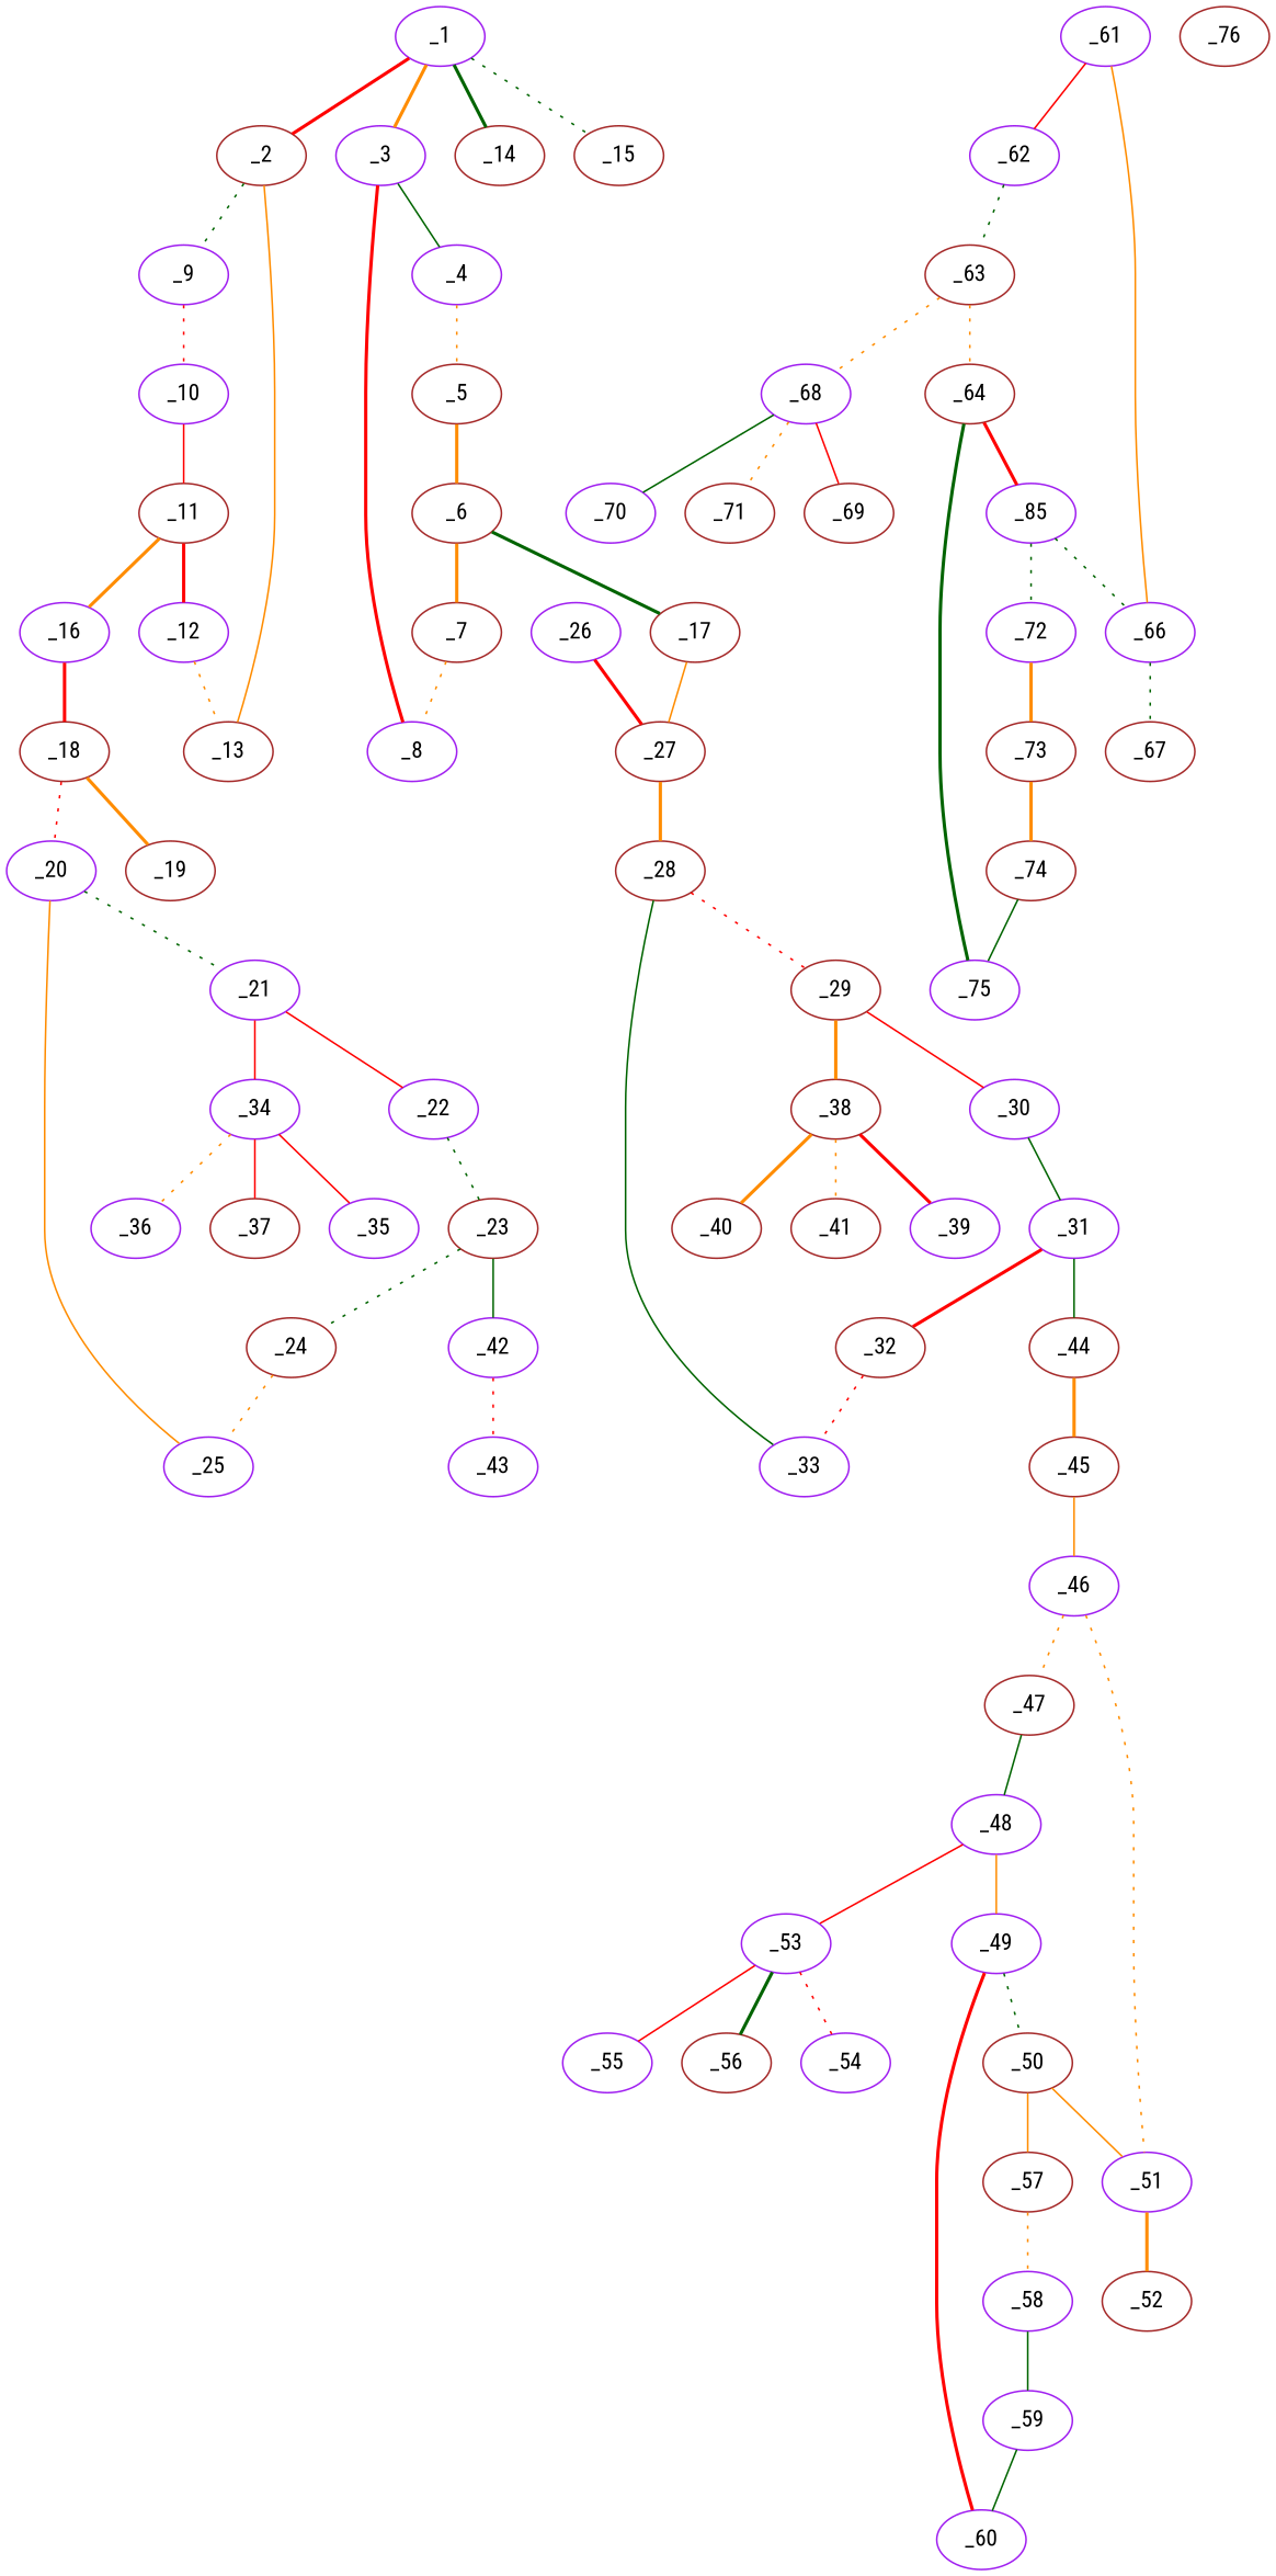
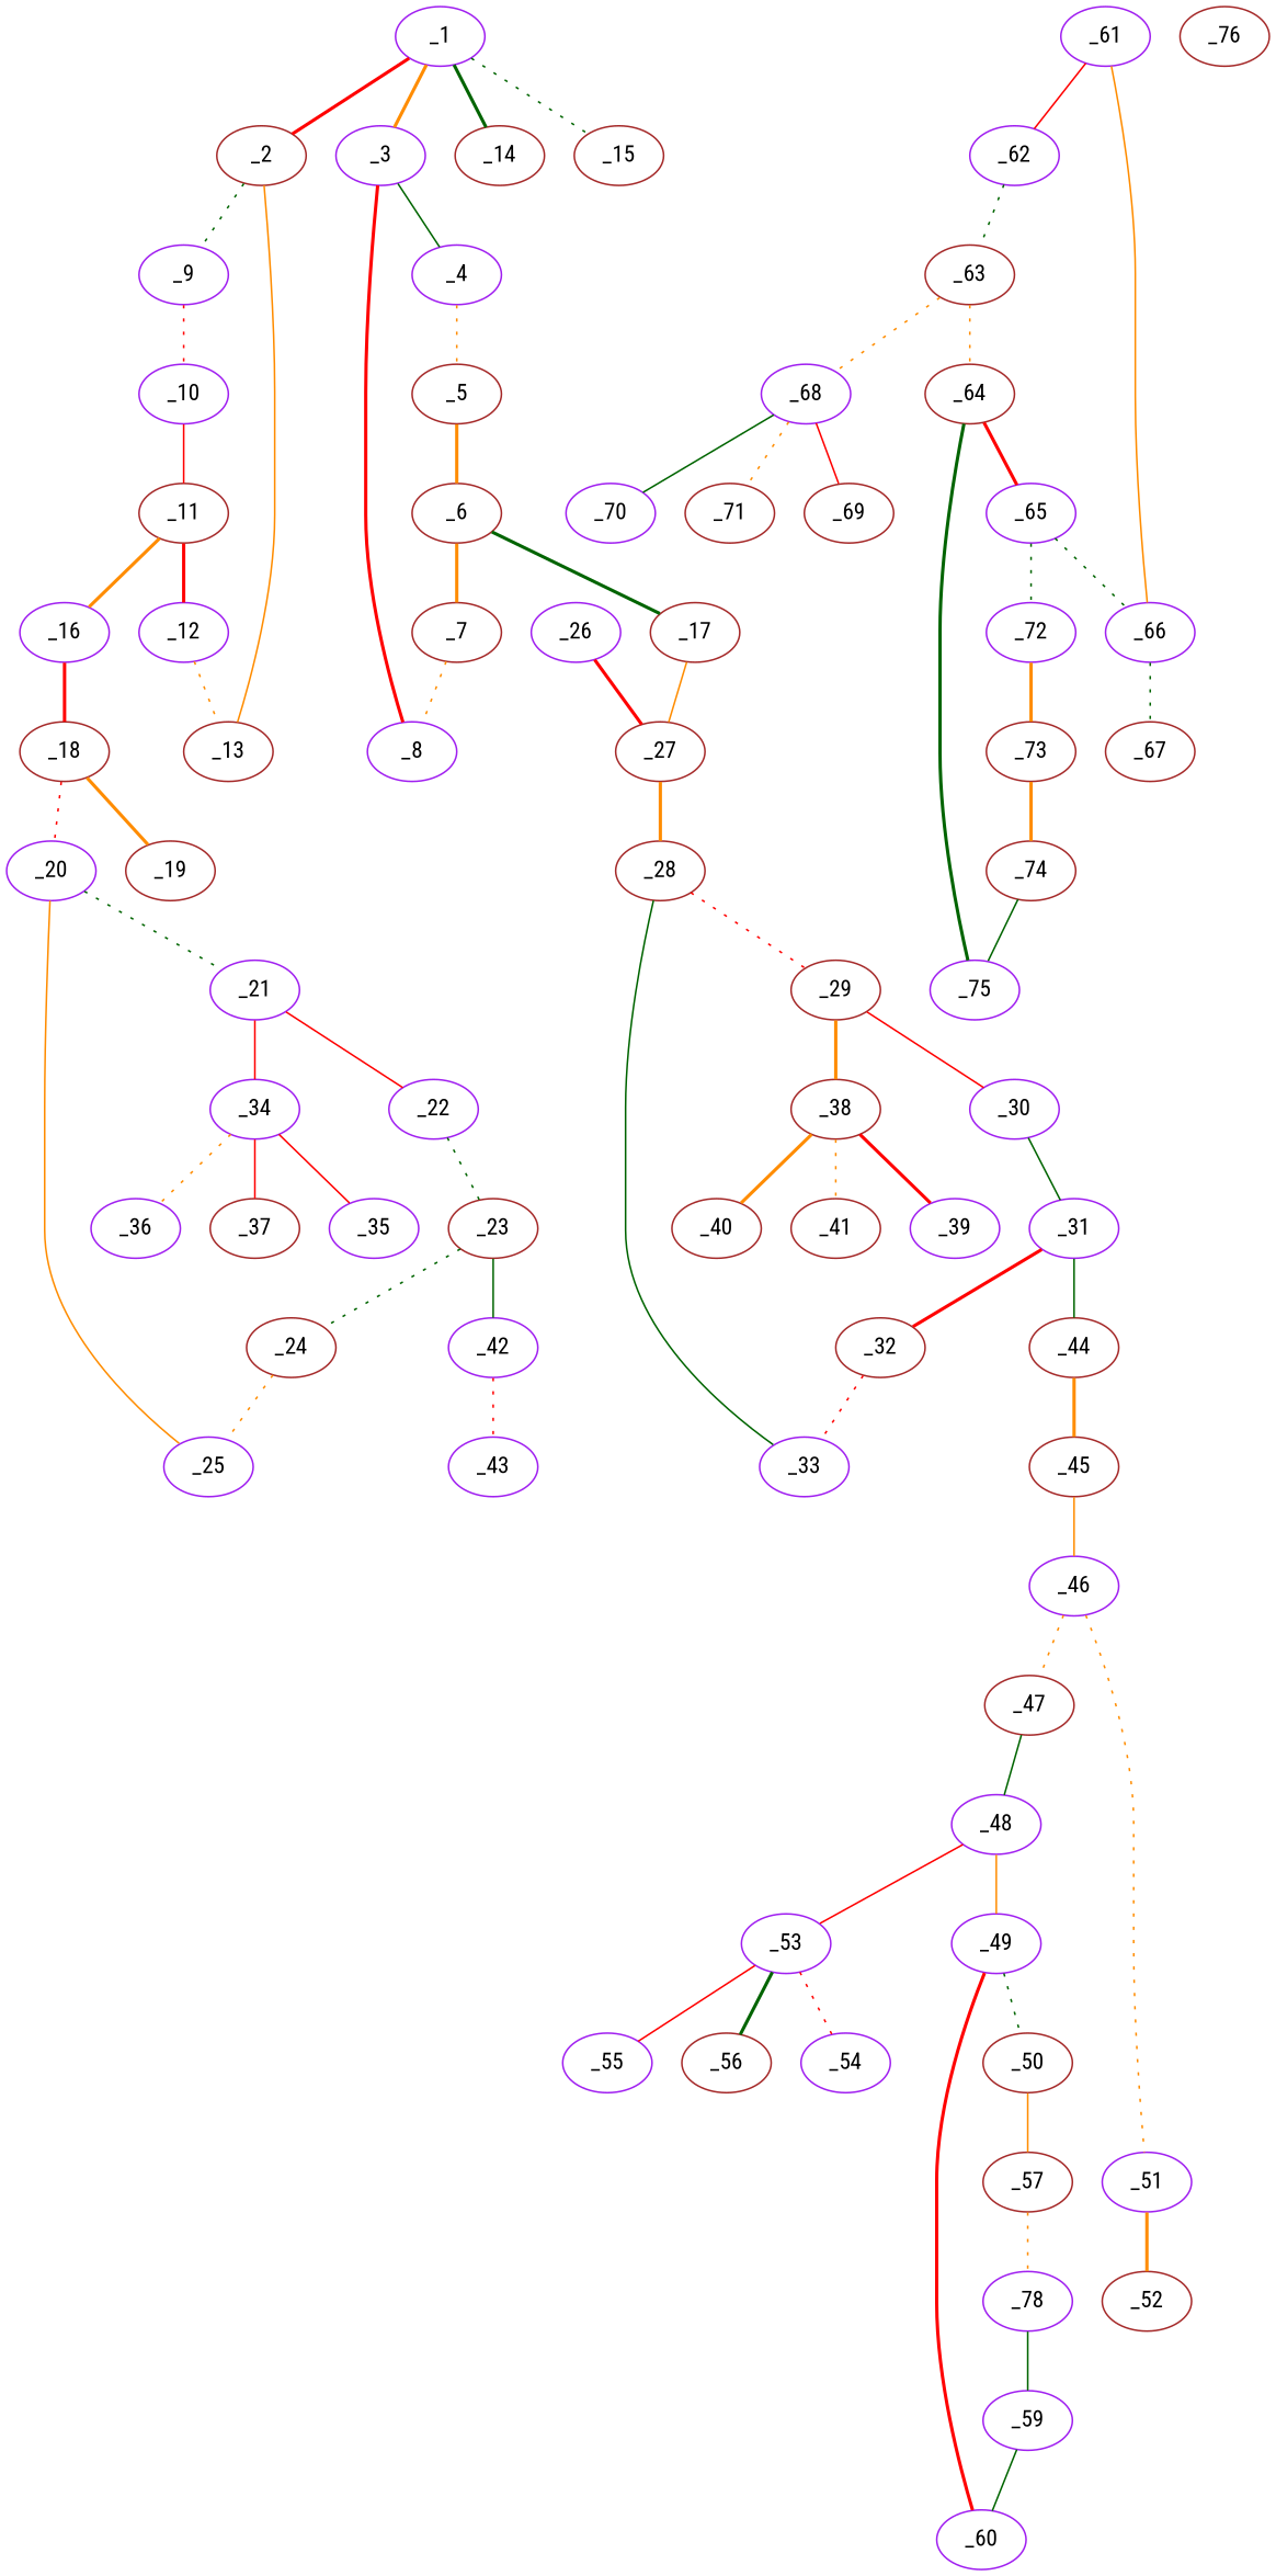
  graph {
    fontname="Roboto Condensed"
    node [charge=0 chem=1 color=purple fontname="Roboto Condensed" symbol="C  " x=24.5166 y=0]
    edge [color=darkorange fontname="Roboto Condensed" style=dotted valence=1]
    _1 [chem=5 symbol="S  " x=14.1243 y=-0.5]
    _2 [color=brown x=13.2583]
    _3 [x=14.9904 y=-1]
    _14 [chem=2 color=brown symbol="O  " x=14.6243 y=0.366]
    _15 [chem=2 color=brown symbol="O  " x=13.6243 y=-1.366]
    _9 [x=13.2583 y=1]
    _13 [color=brown x=12.3923 y=-0.5]
    _4 [x=15.8564 y=-0.5]
    _8 [x=14.9904 y=-2]
    _10 [x=12.3923 y=1.5]
    _5 [color=brown x=16.7224 y=-1]
    _11 [color=brown x=11.5263 y=1]
    _6 [color=brown x=16.7224 y=-2]
    _7 [color=brown x=15.8564 y=-2.5]
    _17 [chem=4 color=brown symbol="N  " x=17.5884 y=-2.5]
    _27 [color=brown x=18.4545 y=-2]
    _28 [color=brown x=19.3205 y=-2.5]
    _12 [x=11.5263]
    _16 [chem=4 symbol="N  " x=10.6602 y=1.5]
    _18 [color=brown x=9.7942 y=1]
    _19 [chem=2 color=brown symbol="O  " x=9.7942]
    _20 [x=8.9282 y=1.5]
    _21 [x=8.0622 y=1]
    _25 [x=8.9282 y=2.5]
    _29 [color=brown x=20.1865 y=-2]
    _33 [x=19.3205 y=-3.5]
    _22 [x=7.1961 y=1.5]
    _34 [chem=5 symbol="S  " x=8.0622]
    _23 [color=brown x=7.1961 y=2.5]
    _35 [chem=2 symbol="O  " x=8.0622 y=-1]
    _36 [chem=2 symbol="O  " x=9.0622]
    _37 [chem=2 color=brown symbol="O  " x=7.0622]
    _24 [color=brown x=8.0622 y=3]
    _42 [chem=4 symbol="N  " x=6.3301 y=3]
    _43 [chem=4 symbol="N  " x=6.3301 y=4]
    _26 [chem=2 symbol="O  " x=18.4545 y=-1]
    _30 [x=21.0525 y=-2.5]
    _38 [chem=5 color=brown symbol="S  " x=20.1865 y=-1]
    _31 [x=21.0525 y=-3.5]
    _39 [chem=2 symbol="O  " x=20.1865]
    _40 [chem=2 color=brown symbol="O  " x=19.1865 y=-1]
    _41 [chem=2 color=brown symbol="O  " x=21.1865 y=-1]
    _32 [color=brown x=20.1865 y=-4]
    _44 [chem=4 color=brown symbol="N  " x=21.9186 y=-4]
    _45 [chem=4 color=brown symbol="N  " x=22.7846 y=-3.5]
    _46 [x=23.6506 y=-4]
    _61 [x=5.4641 y=4.5]
    _62 [x=4.5981 y=4]
    _66 [x=5.4641 y=5.5]
    _63 [color=brown x=3.7321 y=4.5]
    _67 [chem=2 color=brown symbol="O  " x=6.3301 y=6]
    _47 [color=brown x=23.6506 y=-5]
    _51 [y=-3.5]
    _48 [y=-5.5]
    _52 [chem=2 color=brown symbol="O  " y=-2.5]
    _49 [x=25.3827 y=-5]
    _53 [chem=5 symbol="S  " y=-6.5]
    _50 [color=brown x=25.3827 y=-4]
    _60 [x=26.2487 y=-5.5]
    _54 [chem=2 symbol="O  " y=-7.5]
    _55 [chem=2 symbol="O  " x=25.5166 y=-6.5]
    _56 [chem=2 color=brown symbol="O  " x=23.5166 y=-6.5]
    _57 [chem=4 color=brown symbol="N  " x=26.2487 y=-3.5]
-   _58 [x=27.1147 y=-4]
+   _58 [x=27.1147 y=-4 label=_78]
    _59 [x=27.1147 y=-5]
    _64 [color=brown x=3.7321 y=5.5]
    _68 [chem=5 symbol="S  " x=2.866 y=4]
-   _65 [x=4.5981 y=6 label=_85]
+   _65 [x=4.5981 y=6]
    _75 [x=2.866 y=6]
    _69 [chem=2 color=brown symbol="O  " x=2 y=3.5]
    _70 [chem=2 symbol="O  " x=2.366 y=4.8661]
    _71 [chem=2 color=brown symbol="O  " x=3.366 y=3.134]
    _72 [chem=4 symbol="N  " x=4.5981 y=7]
    _73 [color=brown x=3.7321 y=7.5]
    _74 [color=brown x=2.866 y=7]
    _76 [chem=29 color=brown symbol="Na " x=29.1147]
    _1 -- _2 [color=red style=bold]
    _1 -- _3 [style=bold]
    _1 -- _14 [color=darkgreen style=bold valence=2]
    _1 -- _15 [color=darkgreen valence=2]
    _2 -- _9 [color=darkgreen]
    _2 -- _13 [style=solid valence=2]
    _3 -- _4 [color=darkgreen style=solid]
    _3 -- _8 [color=red style=bold valence=2]
    _9 -- _10 [color=red valence=2]
    _4 -- _5 [valence=2]
    _10 -- _11 [color=red style=solid]
    _5 -- _6 [style=bold]
    _11 -- _12 [color=red style=bold valence=2]
    _11 -- _16 [style=bold]
    _6 -- _7 [style=bold valence=2]
    _6 -- _17 [color=darkgreen style=bold]
    _7 -- _8
    _17 -- _27 [style=solid]
    _27 -- _28 [style=bold]
    _28 -- _29 [color=red]
    _28 -- _33 [color=darkgreen style=solid valence=2]
    _12 -- _13
    _16 -- _18 [color=red style=bold]
    _18 -- _19 [style=bold valence=2]
    _18 -- _20 [color=red]
    _20 -- _21 [color=darkgreen]
    _20 -- _25 [style=solid valence=2]
    _21 -- _22 [color=red style=solid valence=2]
    _21 -- _34 [color=red style=solid]
    _29 -- _30 [color=red style=solid valence=2]
    _29 -- _38 [style=bold]
    _22 -- _23 [color=darkgreen]
    _34 -- _35 [color=red style=solid valence=2]
    _34 -- _36 [valence=2]
    _34 -- _37 [color=red style=solid]
    _23 -- _24 [color=darkgreen valence=2]
    _23 -- _42 [color=darkgreen style=solid]
    _24 -- _25
    _42 -- _43 [color=red valence=2]
    _26 -- _27 [color=red style=bold valence=2]
    _30 -- _31 [color=darkgreen style=solid]
    _38 -- _39 [color=red style=bold valence=2]
    _38 -- _40 [style=bold valence=2]
    _38 -- _41
    _31 -- _32 [color=red style=bold valence=2]
    _31 -- _44 [color=darkgreen style=solid]
    _32 -- _33 [color=red]
    _44 -- _45 [style=bold valence=2]
    _45 -- _46 [style=solid]
    _46 -- _47
    _46 -- _51 [valence=2]
    _61 -- _62 [color=red style=solid]
    _61 -- _66 [style=solid valence=2]
    _62 -- _63 [color=darkgreen valence=2]
    _66 -- _67 [color=darkgreen]
    _63 -- _64
    _63 -- _68
    _47 -- _48 [color=darkgreen style=solid valence=2]
    _51 -- _52 [style=bold]
    _48 -- _49 [style=solid]
    _48 -- _53 [color=red style=solid]
    _49 -- _50 [color=darkgreen valence=2]
    _49 -- _60 [color=red style=bold]
    _53 -- _54 [color=red valence=2]
    _53 -- _55 [color=red style=solid valence=2]
    _53 -- _56 [color=darkgreen style=bold]
-   _50 -- _51 [style=solid]
    _50 -- _57 [style=solid]
    _57 -- _58 [valence=2]
    _58 -- _59 [color=darkgreen style=solid]
    _59 -- _60 [color=darkgreen style=solid valence=2]
    _64 -- _65 [color=red style=bold valence=2]
    _64 -- _75 [color=darkgreen style=bold]
    _68 -- _69 [color=red style=solid valence=2]
    _68 -- _70 [color=darkgreen style=solid valence=2]
    _68 -- _71
    _65 -- _66 [color=darkgreen]
    _65 -- _72 [color=darkgreen]
    _72 -- _73 [style=bold valence=2]
    _73 -- _74 [style=bold]
    _74 -- _75 [color=darkgreen style=solid valence=2]
  }
